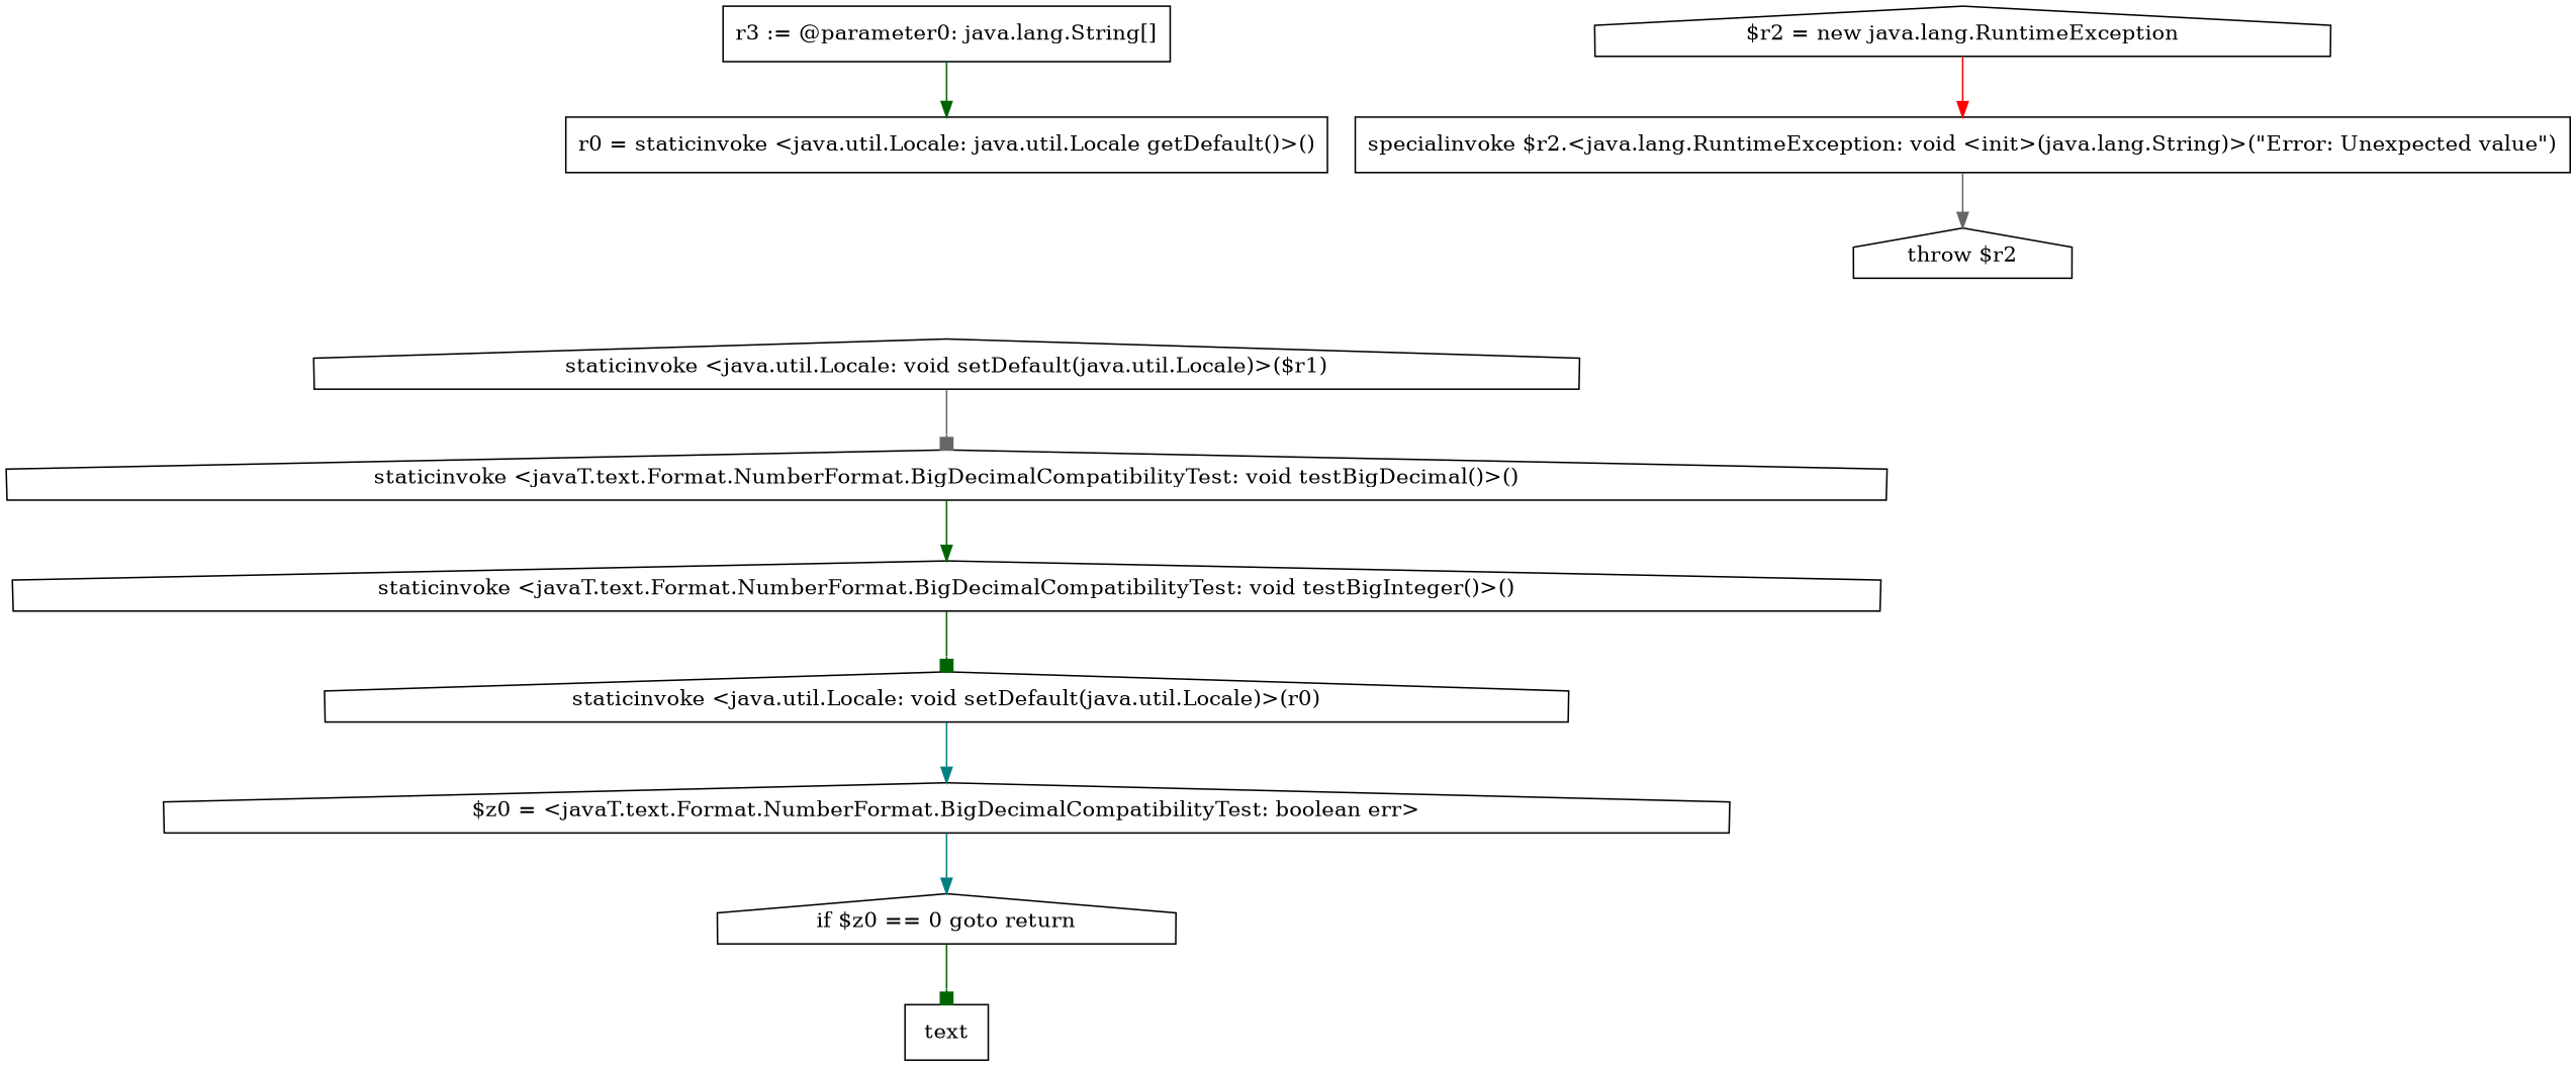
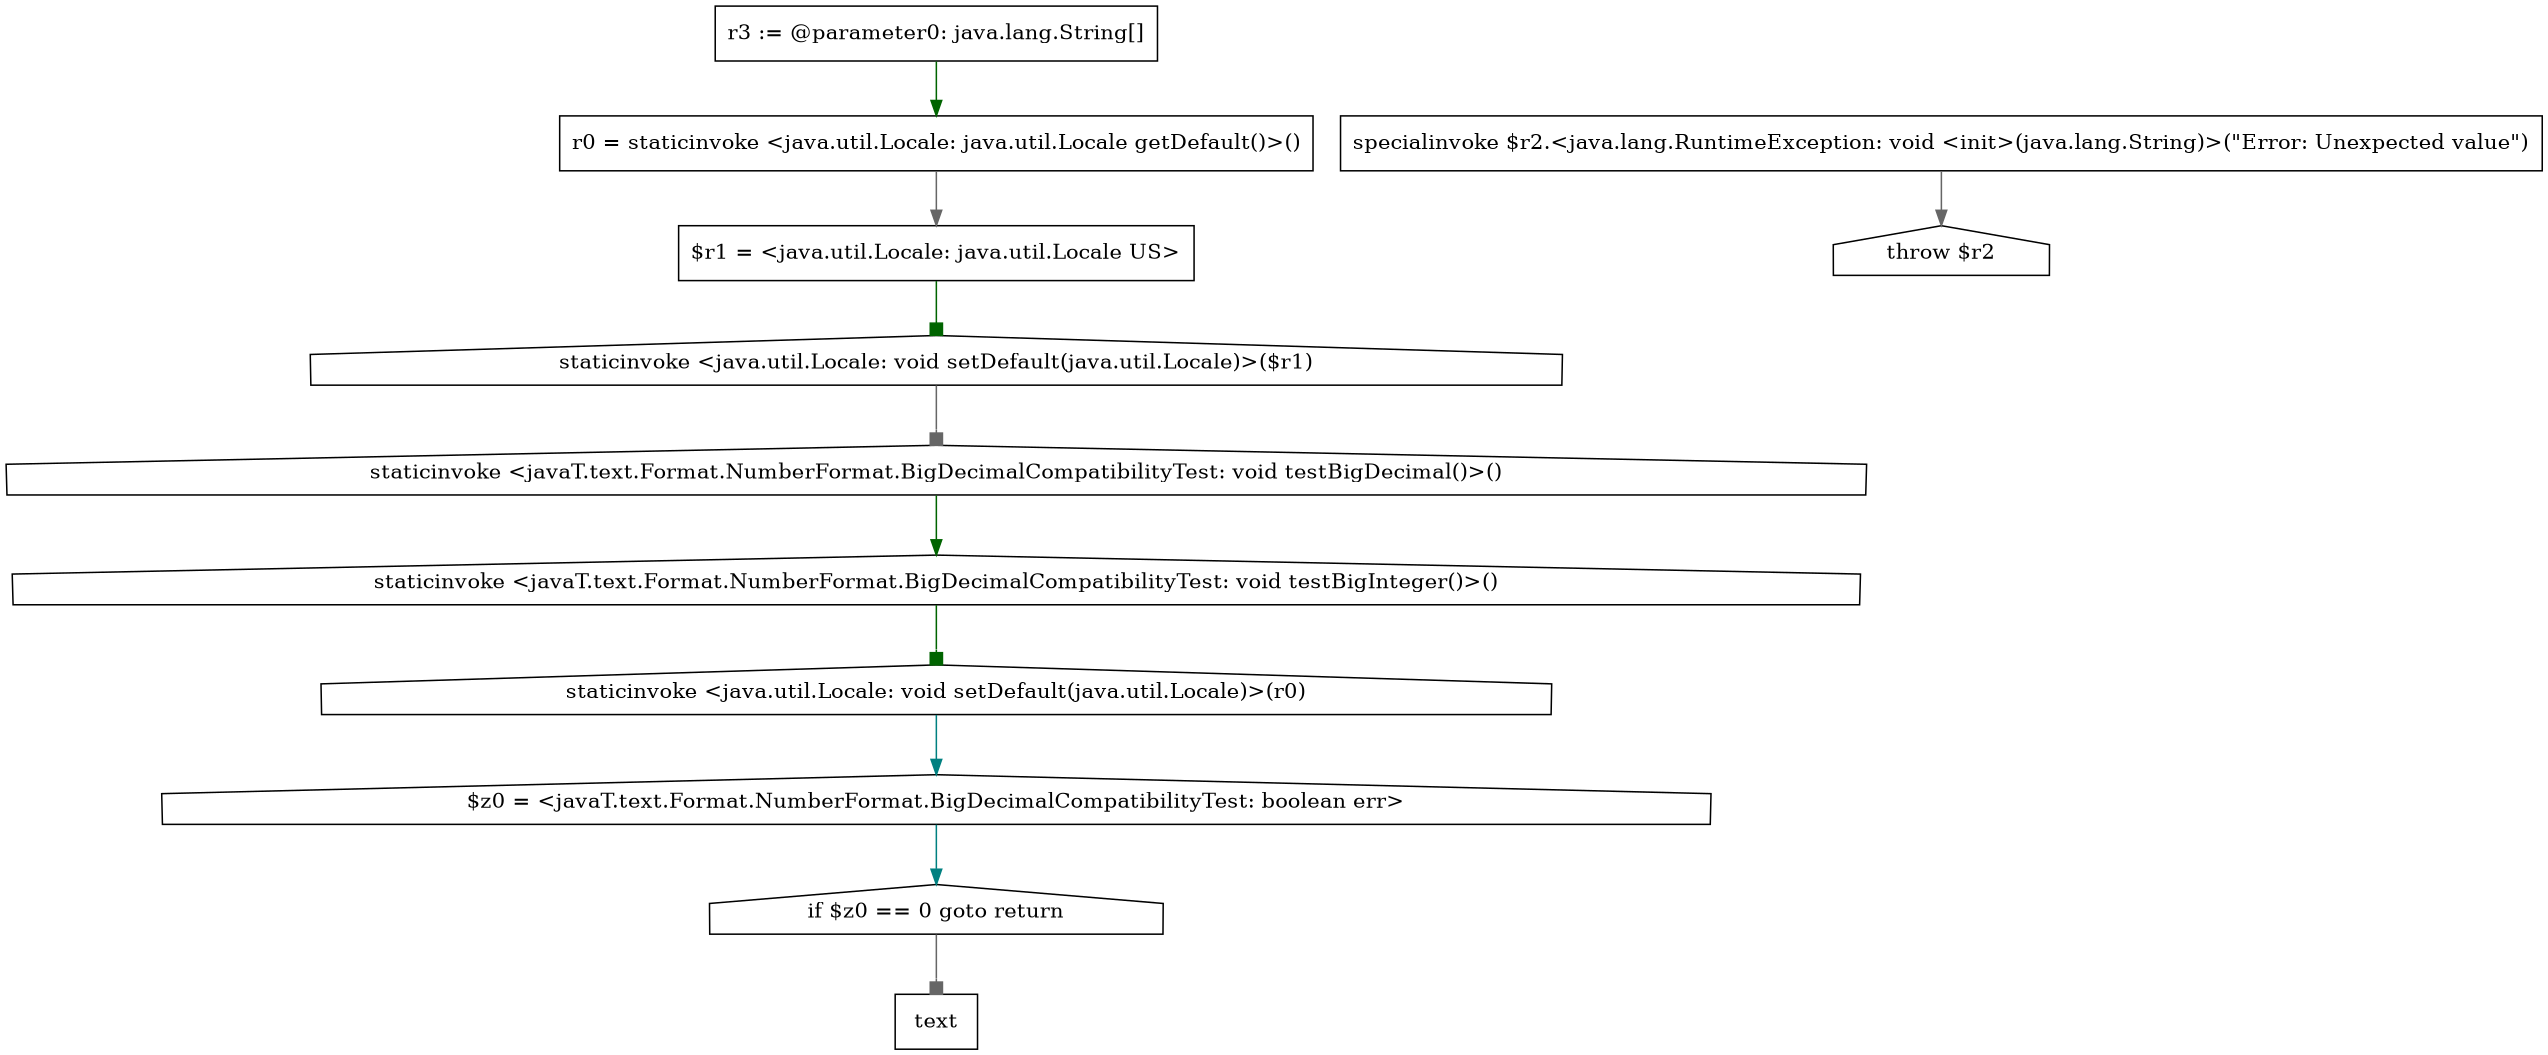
  digraph {
    node [shape=house]
    edge [arrowhead=normal color=darkgreen]
    "r3 := @parameter0: java.lang.String[]" [shape=box]
    "r0 = staticinvoke <java.util.Locale: java.util.Locale getDefault()>()" [shape=box]
+   "$r1 = <java.util.Locale: java.util.Locale US>" [shape=box]
    "staticinvoke <java.util.Locale: void setDefault(java.util.Locale)>($r1)"
    "staticinvoke <javaT.text.Format.NumberFormat.BigDecimalCompatibilityTest: void testBigDecimal()>()"
    "staticinvoke <javaT.text.Format.NumberFormat.BigDecimalCompatibilityTest: void testBigInteger()>()"
    "staticinvoke <java.util.Locale: void setDefault(java.util.Locale)>(r0)"
    "$z0 = <javaT.text.Format.NumberFormat.BigDecimalCompatibilityTest: boolean err>"
    "if $z0 == 0 goto return"
    n10 [label=text shape=box]
    "specialinvoke $r2.<java.lang.RuntimeException: void <init>(java.lang.String)>(\"Error: Unexpected value\")" [shape=box]
-   "$r2 = new java.lang.RuntimeException"
    "throw $r2"
    "r3 := @parameter0: java.lang.String[]" -> "r0 = staticinvoke <java.util.Locale: java.util.Locale getDefault()>()"
+   "r0 = staticinvoke <java.util.Locale: java.util.Locale getDefault()>()" -> "$r1 = <java.util.Locale: java.util.Locale US>" [color=gray40]
+   "$r1 = <java.util.Locale: java.util.Locale US>" -> "staticinvoke <java.util.Locale: void setDefault(java.util.Locale)>($r1)" [arrowhead=box]
    "staticinvoke <java.util.Locale: void setDefault(java.util.Locale)>($r1)" -> "staticinvoke <javaT.text.Format.NumberFormat.BigDecimalCompatibilityTest: void testBigDecimal()>()" [arrowhead=box color=gray40]
    "staticinvoke <javaT.text.Format.NumberFormat.BigDecimalCompatibilityTest: void testBigDecimal()>()" -> "staticinvoke <javaT.text.Format.NumberFormat.BigDecimalCompatibilityTest: void testBigInteger()>()"
    "staticinvoke <javaT.text.Format.NumberFormat.BigDecimalCompatibilityTest: void testBigInteger()>()" -> "staticinvoke <java.util.Locale: void setDefault(java.util.Locale)>(r0)" [arrowhead=box]
    "staticinvoke <java.util.Locale: void setDefault(java.util.Locale)>(r0)" -> "$z0 = <javaT.text.Format.NumberFormat.BigDecimalCompatibilityTest: boolean err>" [color=teal]
    "$z0 = <javaT.text.Format.NumberFormat.BigDecimalCompatibilityTest: boolean err>" -> "if $z0 == 0 goto return" [color=teal]
-   "if $z0 == 0 goto return" -> n10 [arrowhead=box]
+   "if $z0 == 0 goto return" -> n10 [arrowhead=box color=gray40]
    "specialinvoke $r2.<java.lang.RuntimeException: void <init>(java.lang.String)>(\"Error: Unexpected value\")" -> "throw $r2" [color=gray40]
-   "$r2 = new java.lang.RuntimeException" -> "specialinvoke $r2.<java.lang.RuntimeException: void <init>(java.lang.String)>(\"Error: Unexpected value\")" [color=red]
  }
